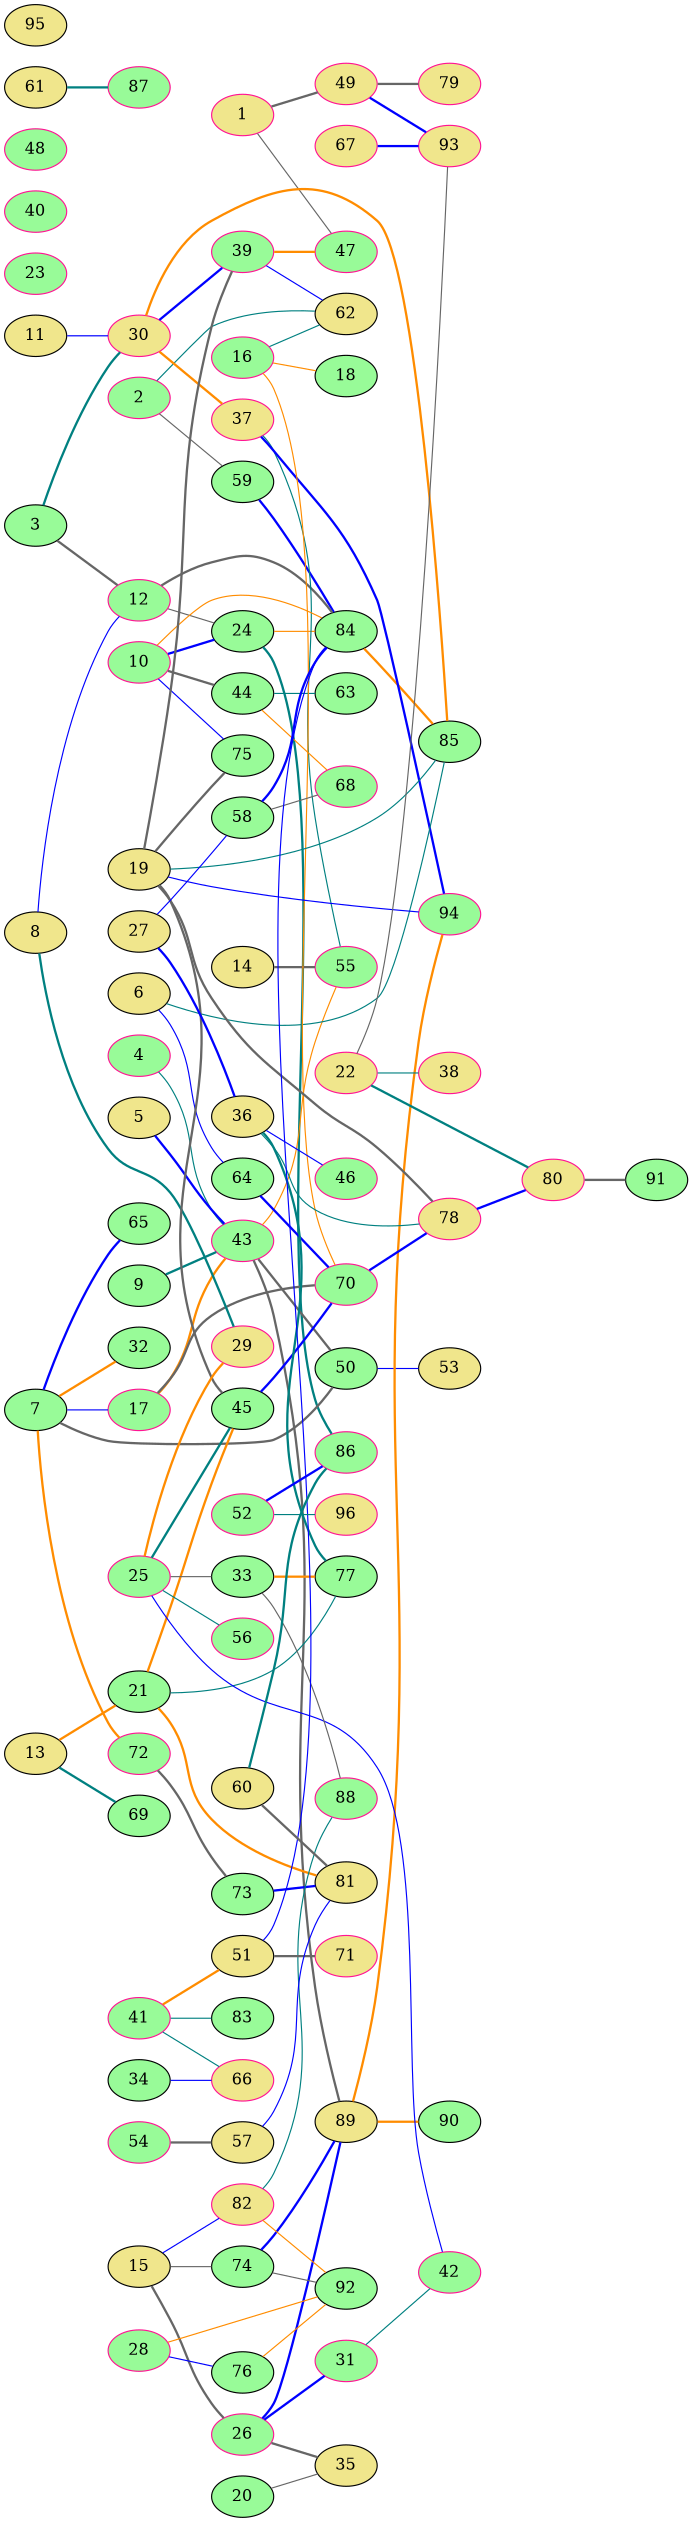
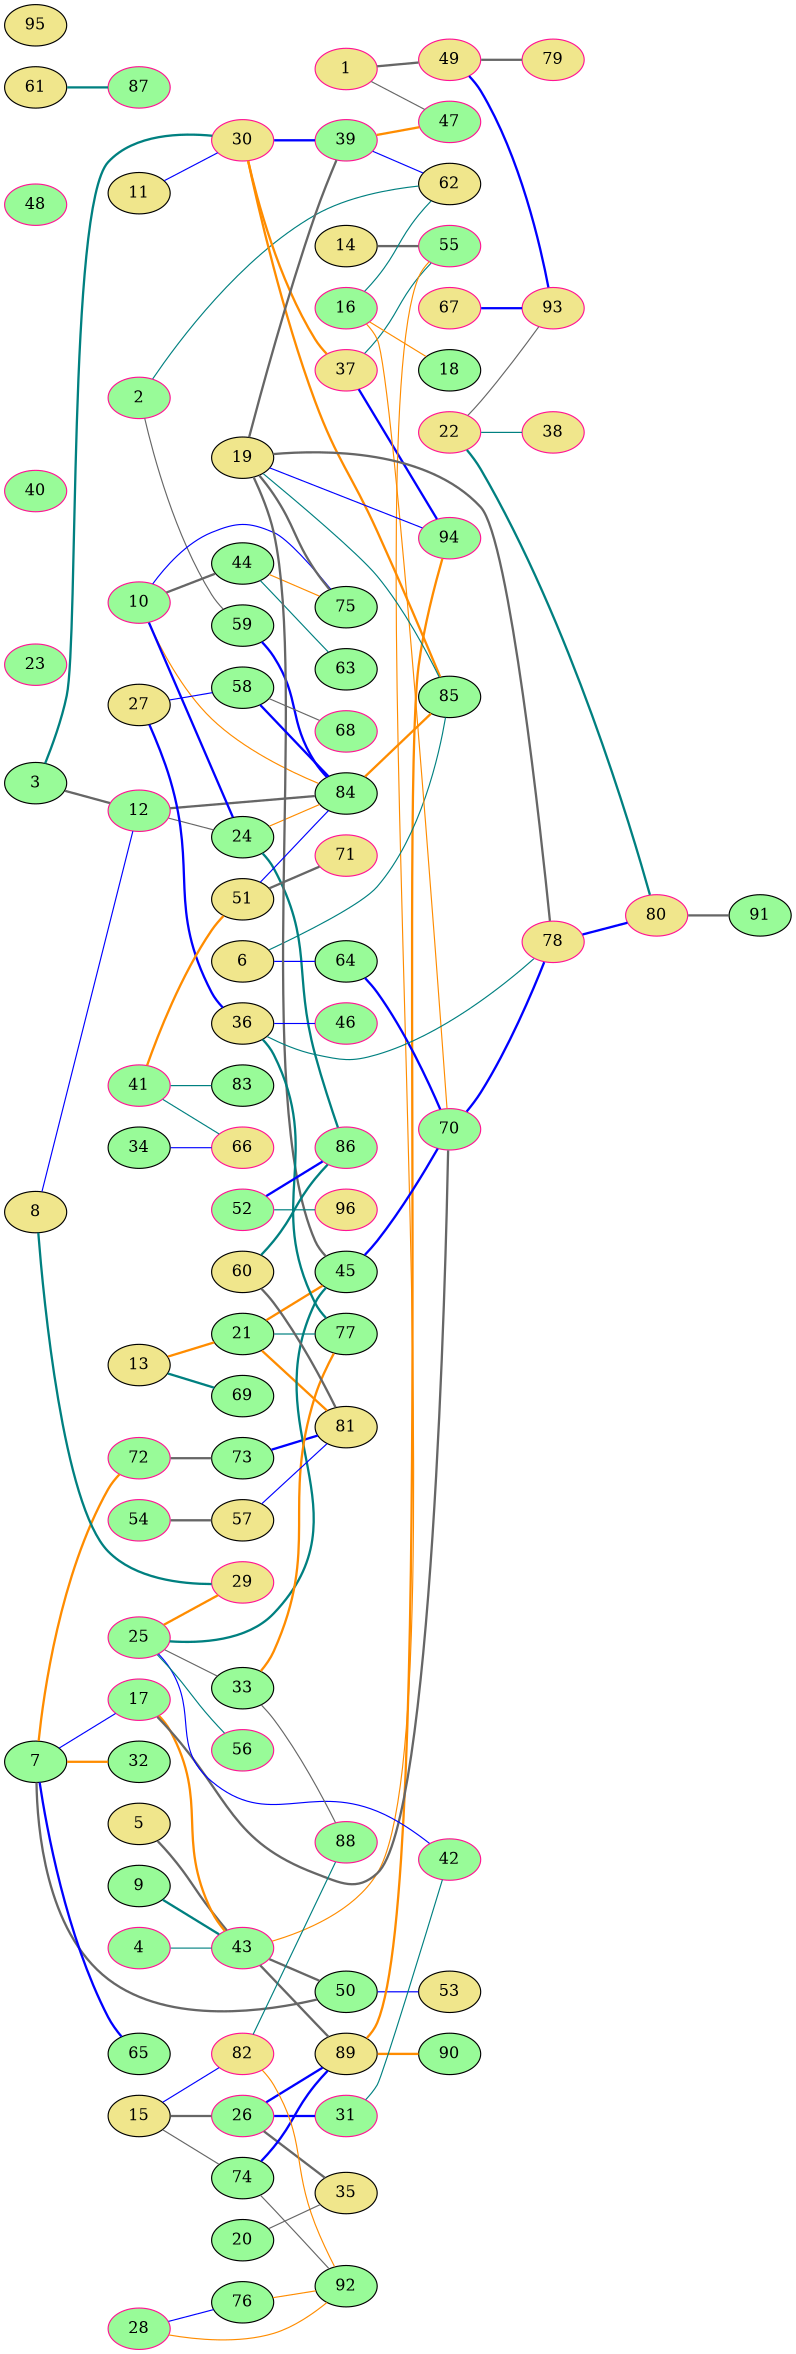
  graph {
    rankdir=LR
    node [color=black fillcolor=palegreen style=filled]
    edge [color=blue style=bold]
    1 [color=deeppink fillcolor=khaki]
    47 [color=deeppink]
    49 [color=deeppink fillcolor=khaki]
    93 [color=deeppink fillcolor=khaki]
    79 [color=deeppink fillcolor=khaki]
    2 [color=deeppink]
    59
    62 [fillcolor=khaki]
    84
    12 [color=deeppink]
    3
    30 [color=deeppink fillcolor=khaki]
    24
    85
    39 [color=deeppink]
    37 [color=deeppink fillcolor=khaki]
    4 [color=deeppink]
    43 [color=deeppink]
    50
    55 [color=deeppink]
    89 [fillcolor=khaki]
    5 [fillcolor=khaki]
    6 [fillcolor=khaki]
    64
    70 [color=deeppink]
    17 [color=deeppink]
    7
    32
    65
    72 [color=deeppink]
    53 [fillcolor=khaki]
    73
    8 [fillcolor=khaki]
    29 [color=deeppink fillcolor=khaki]
    9
    10 [color=deeppink]
    44
    75
    86 [color=deeppink]
    63
    68 [color=deeppink]
    11 [fillcolor=khaki]
    13 [fillcolor=khaki]
    21
    69
    45
    77
    81 [fillcolor=khaki]
    14 [fillcolor=khaki]
    15 [fillcolor=khaki]
    26 [color=deeppink]
    74
    82 [color=deeppink fillcolor=khaki]
    35 [fillcolor=khaki]
    31 [color=deeppink]
    92
    88 [color=deeppink]
    16 [color=deeppink]
    18
    78 [color=deeppink fillcolor=khaki]
    19 [fillcolor=khaki]
    94 [color=deeppink]
    80 [color=deeppink fillcolor=khaki]
    20
    22 [color=deeppink fillcolor=khaki]
    38 [color=deeppink fillcolor=khaki]
    91
    23 [color=deeppink]
    25 [color=deeppink]
    33
    42 [color=deeppink]
    56 [color=deeppink]
    90
    27 [fillcolor=khaki]
    36 [fillcolor=khaki]
    58
    46 [color=deeppink]
    28 [color=deeppink]
    76
    66 [color=deeppink fillcolor=khaki]
    34
    40 [color=deeppink]
    41 [color=deeppink]
    51 [fillcolor=khaki]
    83
    71 [color=deeppink fillcolor=khaki]
    48 [color=deeppink]
    52 [color=deeppink]
    96 [color=deeppink fillcolor=khaki]
    54 [color=deeppink]
    57 [fillcolor=khaki]
    60 [fillcolor=khaki]
    61 [fillcolor=khaki]
    87 [color=deeppink]
    67 [color=deeppink fillcolor=khaki]
    95 [fillcolor=khaki]
    1 -- 47 [color=gray40 style=solid]
    1 -- 49 [color=gray40]
    49 -- 93
    49 -- 79 [color=gray40]
    2 -- 59 [color=gray40 style=solid]
    2 -- 62 [color=teal style=solid]
    59 -- 84
    84 -- 85 [color=darkorange]
    12 -- 84 [color=gray40]
    12 -- 24 [color=gray40 style=solid]
    3 -- 12 [color=gray40]
    3 -- 30 [color=teal]
    30 -- 85 [color=darkorange]
    30 -- 39
    30 -- 37 [color=darkorange]
    24 -- 84 [color=darkorange style=solid]
    24 -- 86 [color=teal]
    39 -- 47 [color=darkorange]
    39 -- 62 [style=solid]
    37 -- 55 [color=teal style=solid]
    37 -- 94
    4 -- 43 [color=teal style=solid]
    43 -- 50 [color=gray40]
    43 -- 55 [color=darkorange style=solid]
    43 -- 89 [color=gray40]
    50 -- 53 [style=solid]
    89 -- 94 [color=darkorange]
    89 -- 90 [color=darkorange]
-   5 -- 43
+   5 -- 43 [color=gray40]
    6 -- 85 [color=teal style=solid]
    6 -- 64 [style=solid]
    64 -- 70
    70 -- 78
    17 -- 43 [color=darkorange]
    17 -- 70 [color=gray40]
    7 -- 50 [color=gray40]
    7 -- 17 [style=solid]
    7 -- 32 [color=darkorange]
    7 -- 65
    7 -- 72 [color=darkorange]
    72 -- 73 [color=gray40]
    73 -- 81
    8 -- 12 [style=solid]
    8 -- 29 [color=teal]
    9 -- 43 [color=teal]
    10 -- 84 [color=darkorange style=solid]
    10 -- 24
    10 -- 44 [color=gray40]
    10 -- 75 [style=solid]
    44 -- 63 [color=teal style=solid]
-   44 -- 68 [color=darkorange style=solid]
+   44 -- 75 [color=darkorange style=solid]
    11 -- 30 [style=solid]
    13 -- 21 [color=darkorange]
    13 -- 69 [color=teal]
    21 -- 45 [color=darkorange]
    21 -- 77 [color=teal style=solid]
    21 -- 81 [color=darkorange]
    45 -- 70
    14 -- 55 [color=gray40]
    15 -- 26 [color=gray40]
    15 -- 74 [color=gray40 style=solid]
    15 -- 82 [style=solid]
    26 -- 89
    26 -- 35 [color=gray40]
    26 -- 31
    74 -- 89
    74 -- 92 [color=gray40 style=solid]
    82 -- 92 [color=darkorange style=solid]
    82 -- 88 [color=teal style=solid]
    31 -- 42 [color=teal style=solid]
    16 -- 62 [color=teal style=solid]
    16 -- 70 [color=darkorange style=solid]
    16 -- 18 [color=darkorange style=solid]
    78 -- 80
    19 -- 85 [color=teal style=solid]
    19 -- 39 [color=gray40]
    19 -- 75 [color=gray40]
    19 -- 45 [color=gray40]
    19 -- 78 [color=gray40]
    19 -- 94 [style=solid]
    80 -- 91 [color=gray40]
    20 -- 35 [color=gray40 style=solid]
    22 -- 93 [color=gray40 style=solid]
    22 -- 80 [color=teal]
    22 -- 38 [color=teal style=solid]
    25 -- 29 [color=darkorange]
    25 -- 45 [color=teal]
    25 -- 33 [color=gray40 style=solid]
    25 -- 42 [style=solid]
    25 -- 56 [color=teal style=solid]
    33 -- 77 [color=darkorange]
    33 -- 88 [color=gray40 style=solid]
    27 -- 36
    27 -- 58 [style=solid]
    36 -- 77 [color=teal]
    36 -- 78 [color=teal style=solid]
    36 -- 46 [style=solid]
    58 -- 84
    58 -- 68 [color=gray40 style=solid]
    28 -- 92 [color=darkorange style=solid]
    28 -- 76 [style=solid]
    76 -- 92 [color=darkorange style=solid]
    34 -- 66 [style=solid]
    41 -- 66 [color=teal style=solid]
    41 -- 51 [color=darkorange]
    41 -- 83 [color=teal style=solid]
    51 -- 84 [style=solid]
    51 -- 71 [color=gray40]
    52 -- 86
    52 -- 96 [color=teal style=solid]
    54 -- 57 [color=gray40]
    57 -- 81 [style=solid]
    60 -- 86 [color=teal]
    60 -- 81 [color=gray40]
    61 -- 87 [color=teal]
    67 -- 93
  }
